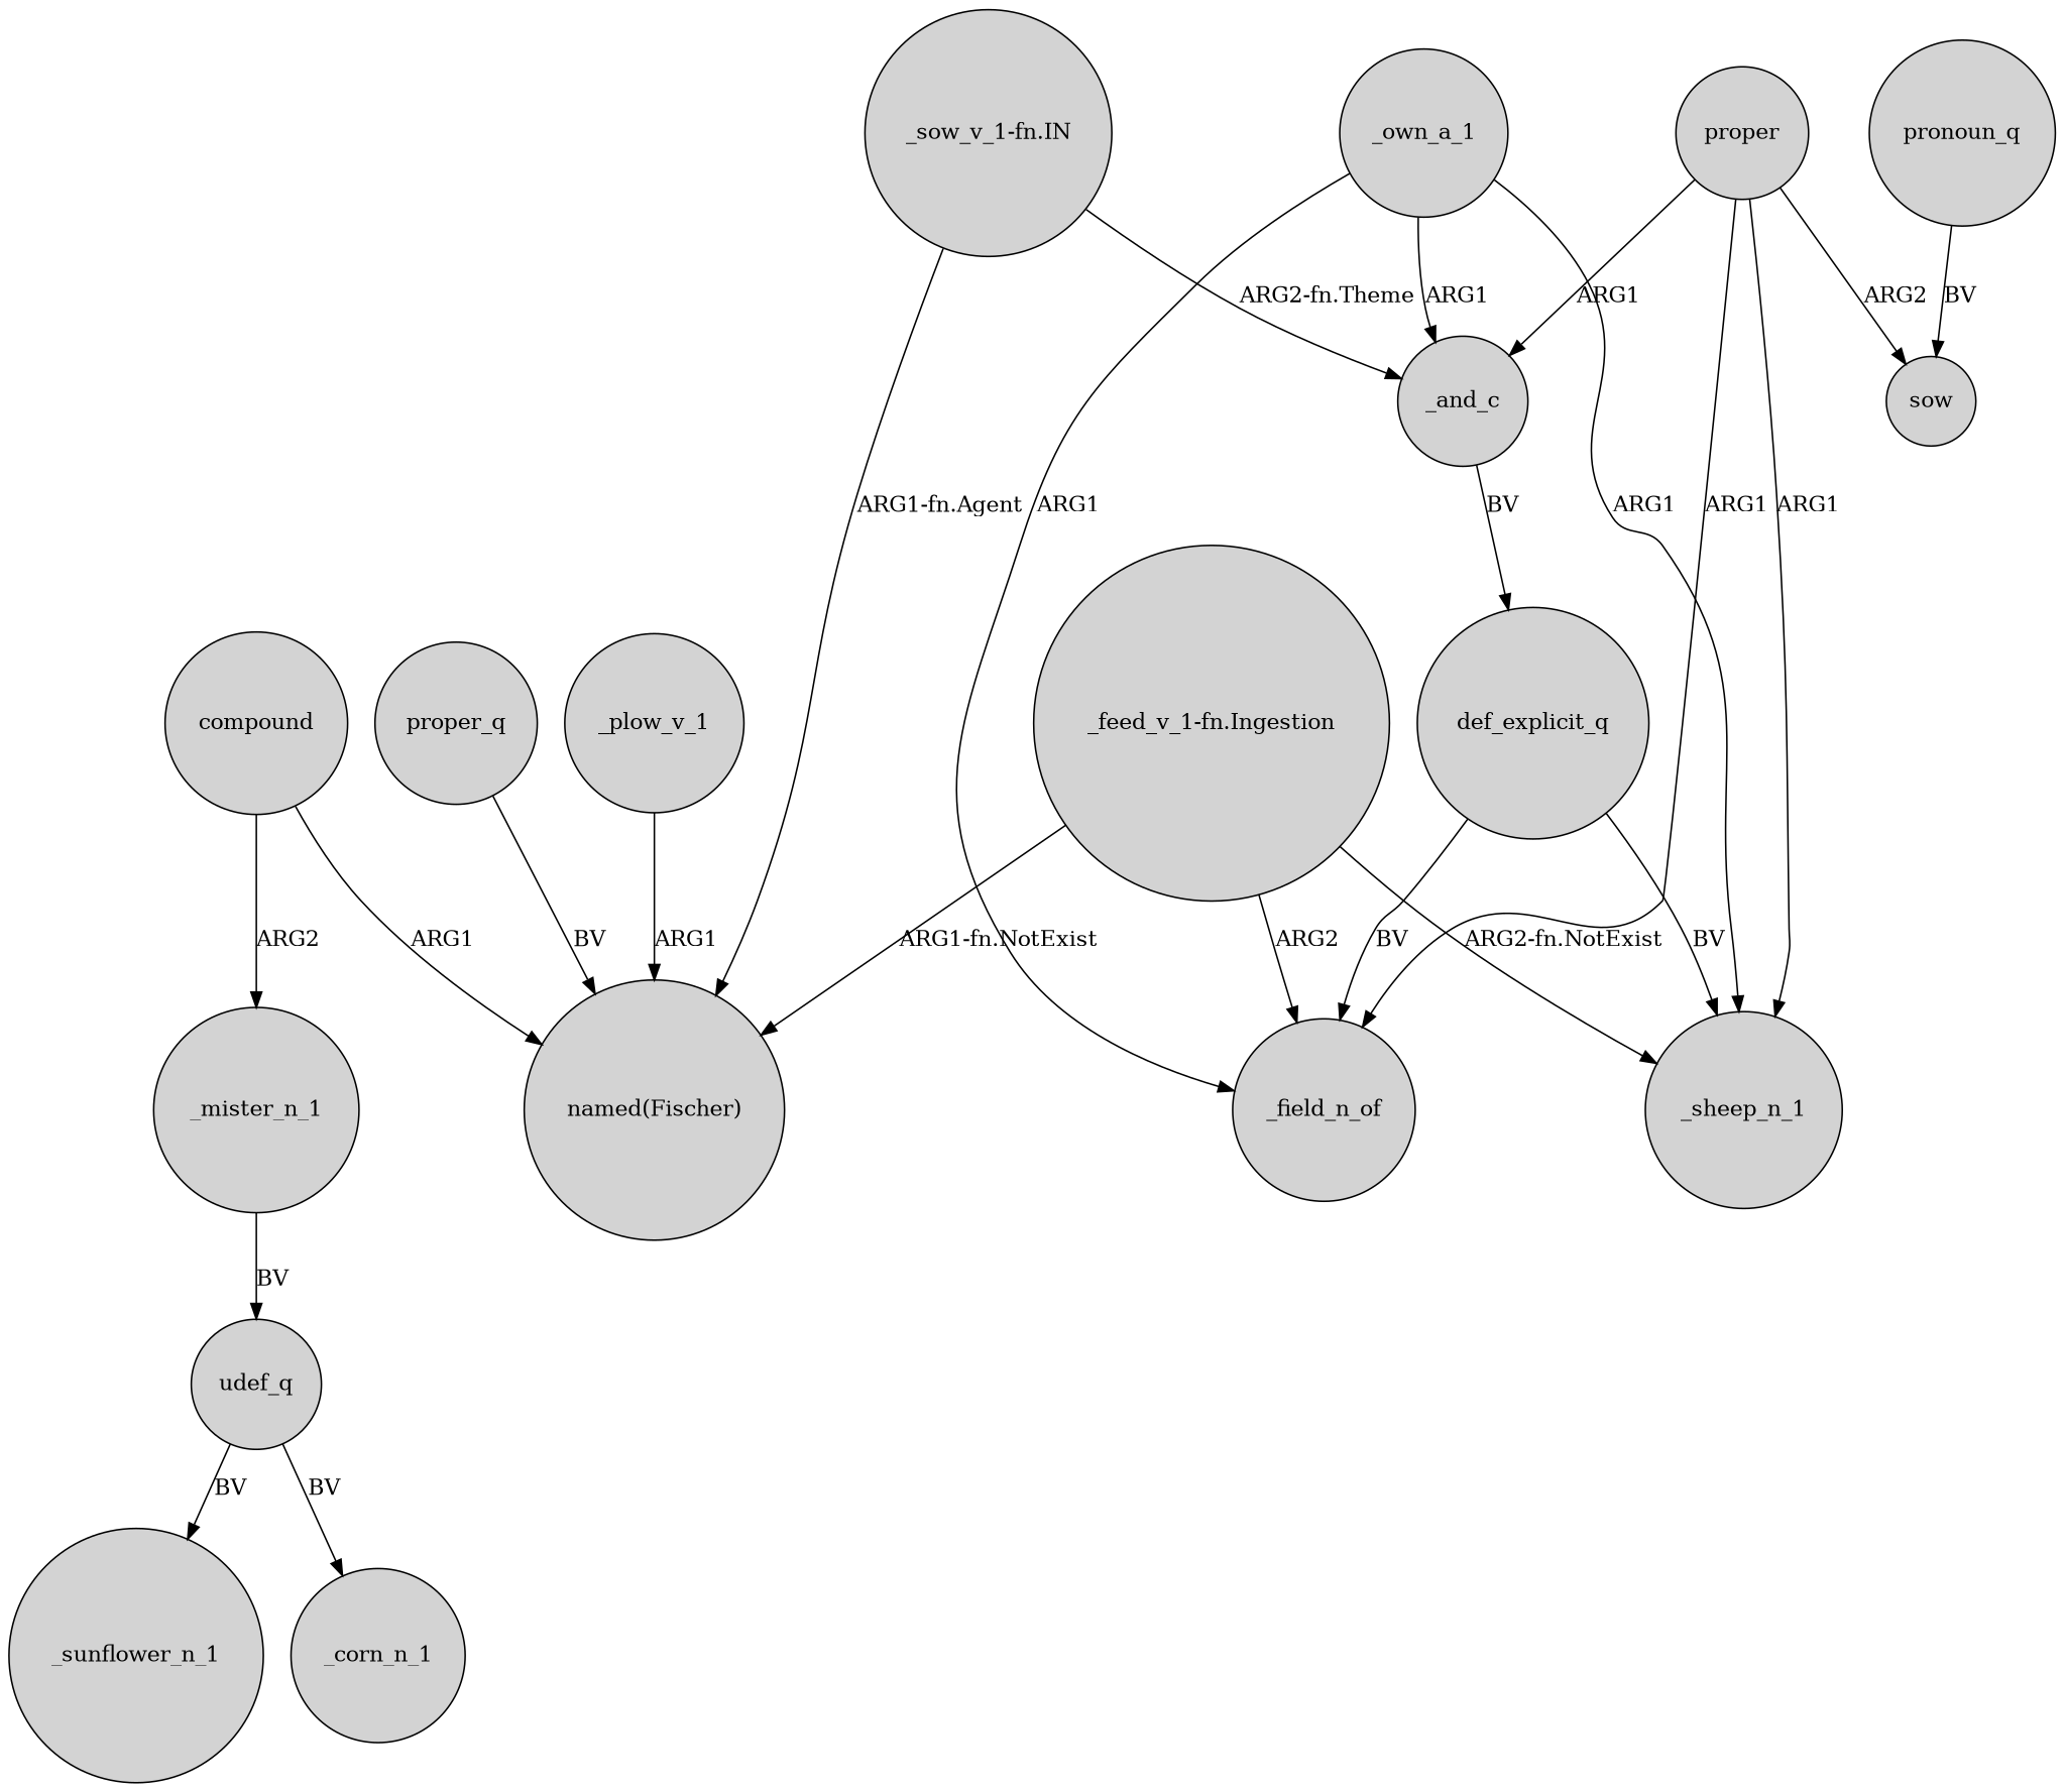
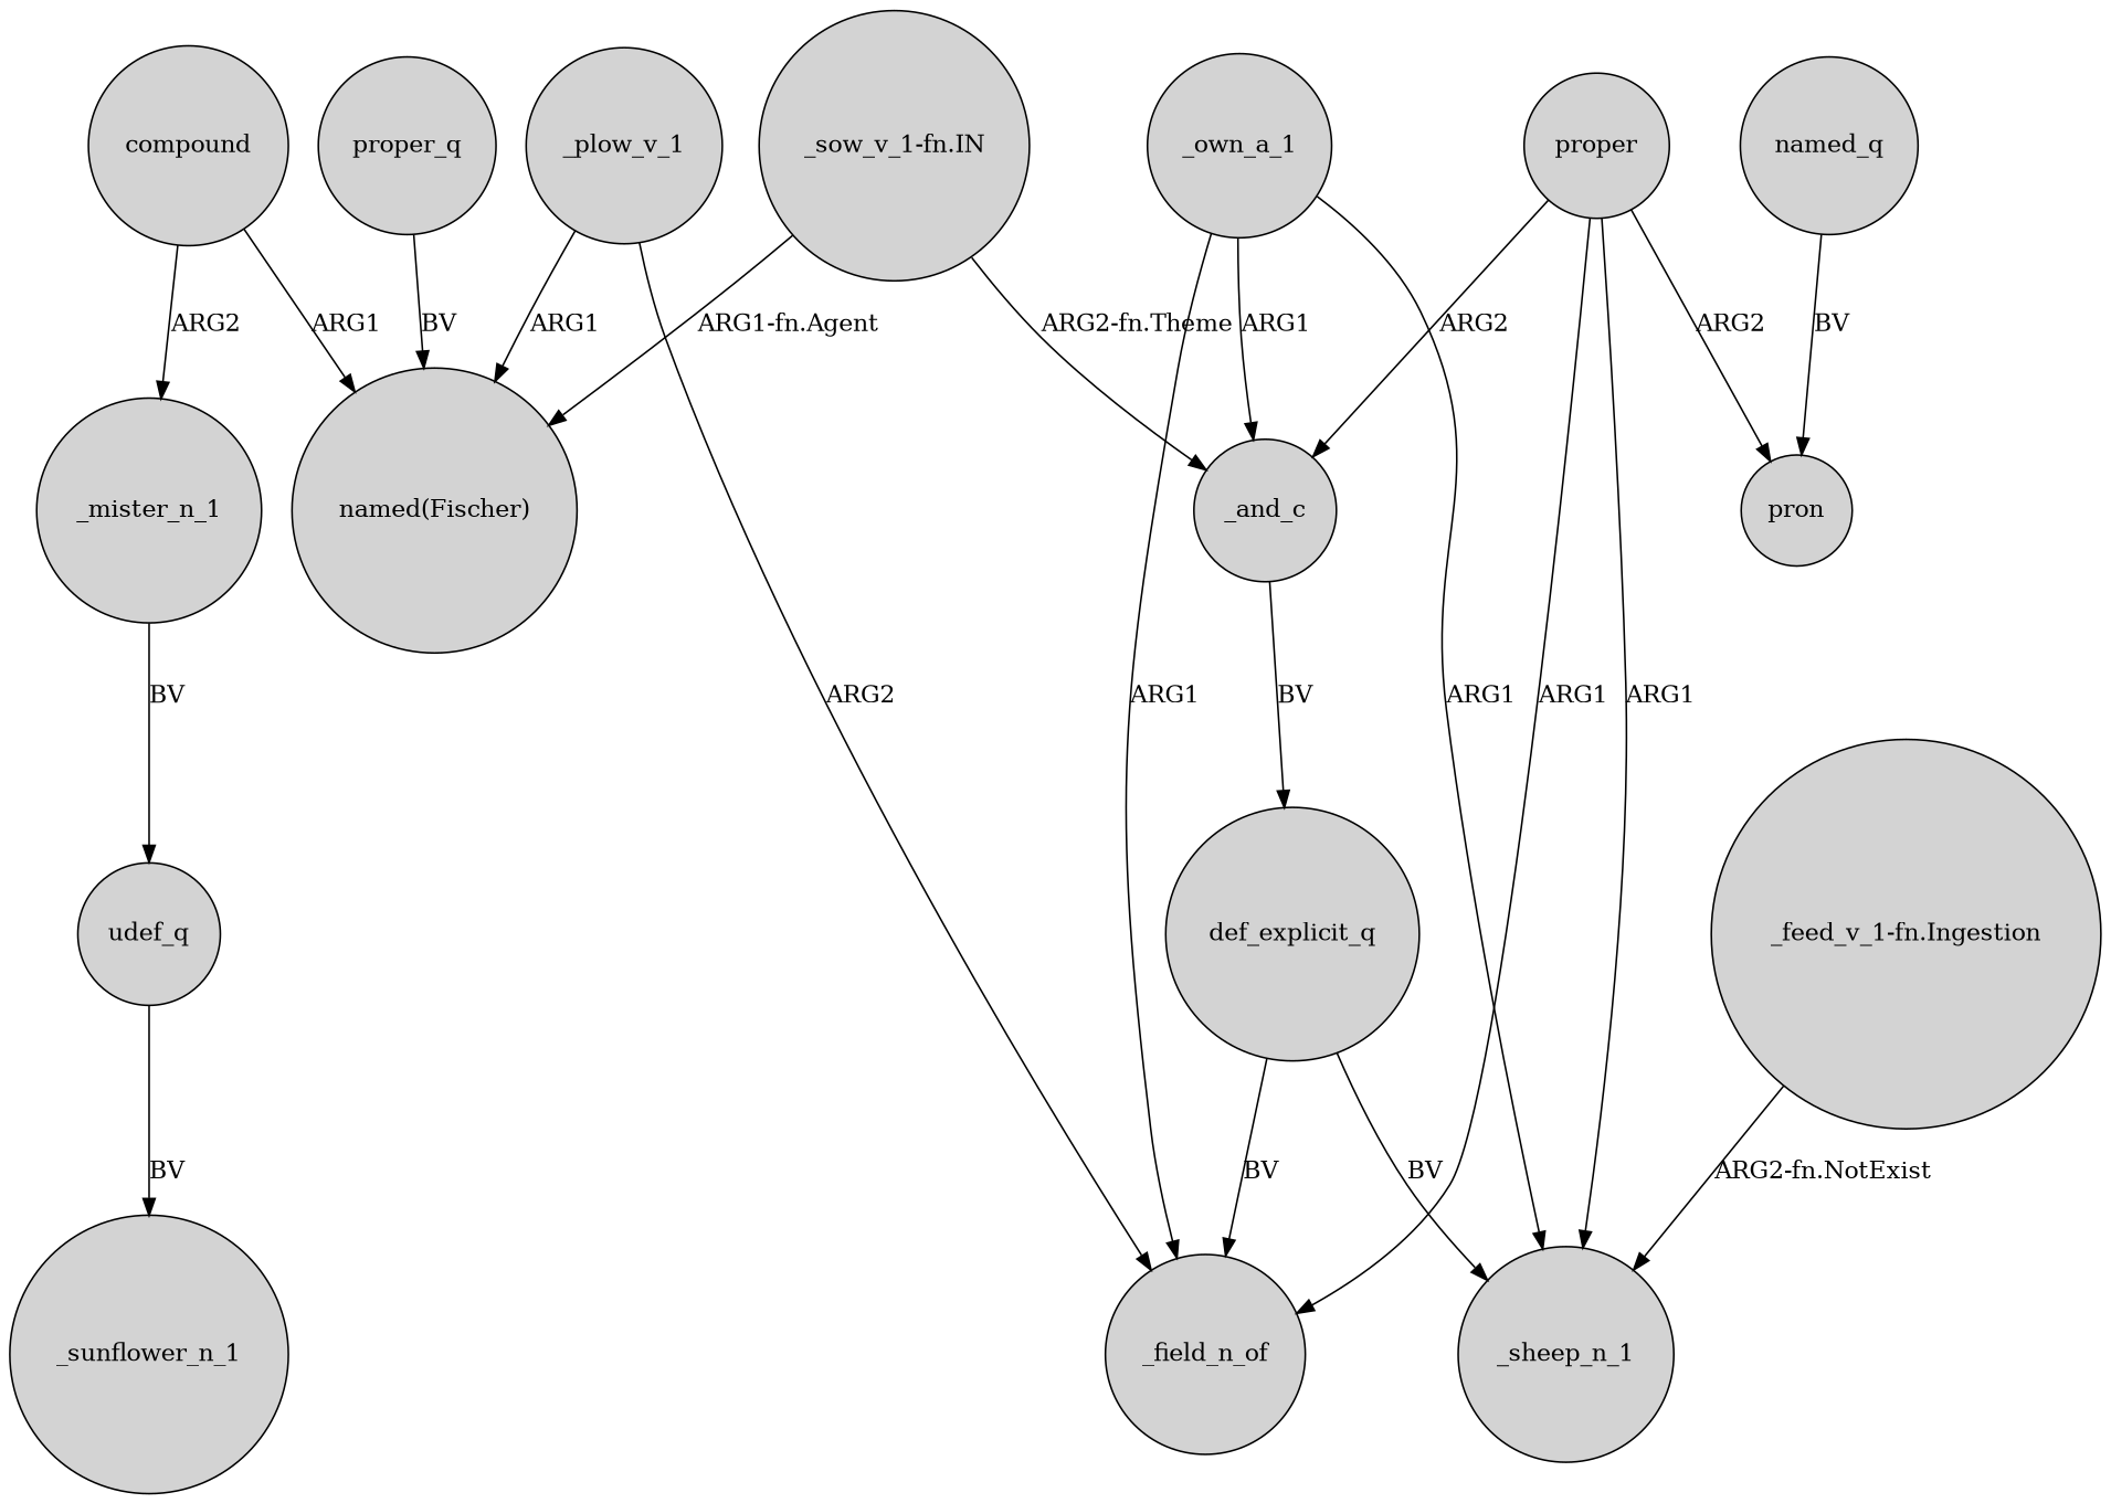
  digraph {
    node [shape=circle style=filled]
    proper_q
    "named(Fischer)"
    udef_q
    _sunflower_n_1
-   _corn_n_1
    _mister_n_1
    n7 [label=proper]
-   pron [label=sow]
+   pron
    _and_c
    _sheep_n_1
    _field_n_of
    def_explicit_q
    compound
    "_feed_v_1-fn.Ingestion"
    _plow_v_1
    _own_a_1
-   pronoun_q
+   pronoun_q [label=named_q]
    "_sow_v_1-fn.IN"
    proper_q -> "named(Fischer)" [label=BV]
    udef_q -> _sunflower_n_1 [label=BV]
-   udef_q -> _corn_n_1 [label=BV]
    _mister_n_1 -> udef_q [label=BV]
    n7 -> pron [label=ARG2]
-   n7 -> _and_c [label=ARG1]
+   n7 -> _and_c [label=ARG2]
    n7 -> _sheep_n_1 [label=ARG1]
    n7 -> _field_n_of [label=ARG1]
    _and_c -> def_explicit_q [label=BV]
    def_explicit_q -> _sheep_n_1 [label=BV]
    def_explicit_q -> _field_n_of [label=BV]
    compound -> "named(Fischer)" [label=ARG1]
    compound -> _mister_n_1 [label=ARG2]
-   "_feed_v_1-fn.Ingestion" -> "named(Fischer)" [label="ARG1-fn.NotExist"]
    "_feed_v_1-fn.Ingestion" -> _sheep_n_1 [label="ARG2-fn.NotExist"]
    _plow_v_1 -> "named(Fischer)" [label=ARG1]
-   "_feed_v_1-fn.Ingestion" -> _field_n_of [label=ARG2]
+   _plow_v_1 -> _field_n_of [label=ARG2]
    _own_a_1 -> _and_c [label=ARG1]
    _own_a_1 -> _sheep_n_1 [label=ARG1]
    _own_a_1 -> _field_n_of [label=ARG1]
    pronoun_q -> pron [label=BV]
    "_sow_v_1-fn.IN" -> "named(Fischer)" [label="ARG1-fn.Agent"]
    "_sow_v_1-fn.IN" -> _and_c [label="ARG2-fn.Theme"]
  }
